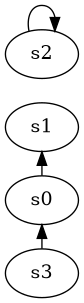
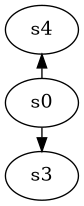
  digraph {
    rankdir=LR
    node [player=0]
-   s1
+   s1 [label=s4]
    s0 [player=1]
-   s2
    s3 [player=1]
    s0 -> s1 [constraint="time == 1 || time == 17 || time == 19"]
-   s2 -> s2 [constraint="time % 2 == 0"]
-   s3 -> s0 [constraint="time % 2 == 0 || time % 2 == 1"]
+   s0 -> s3 [constraint="time % 2 == 0 || time % 2 == 1"]
  }
